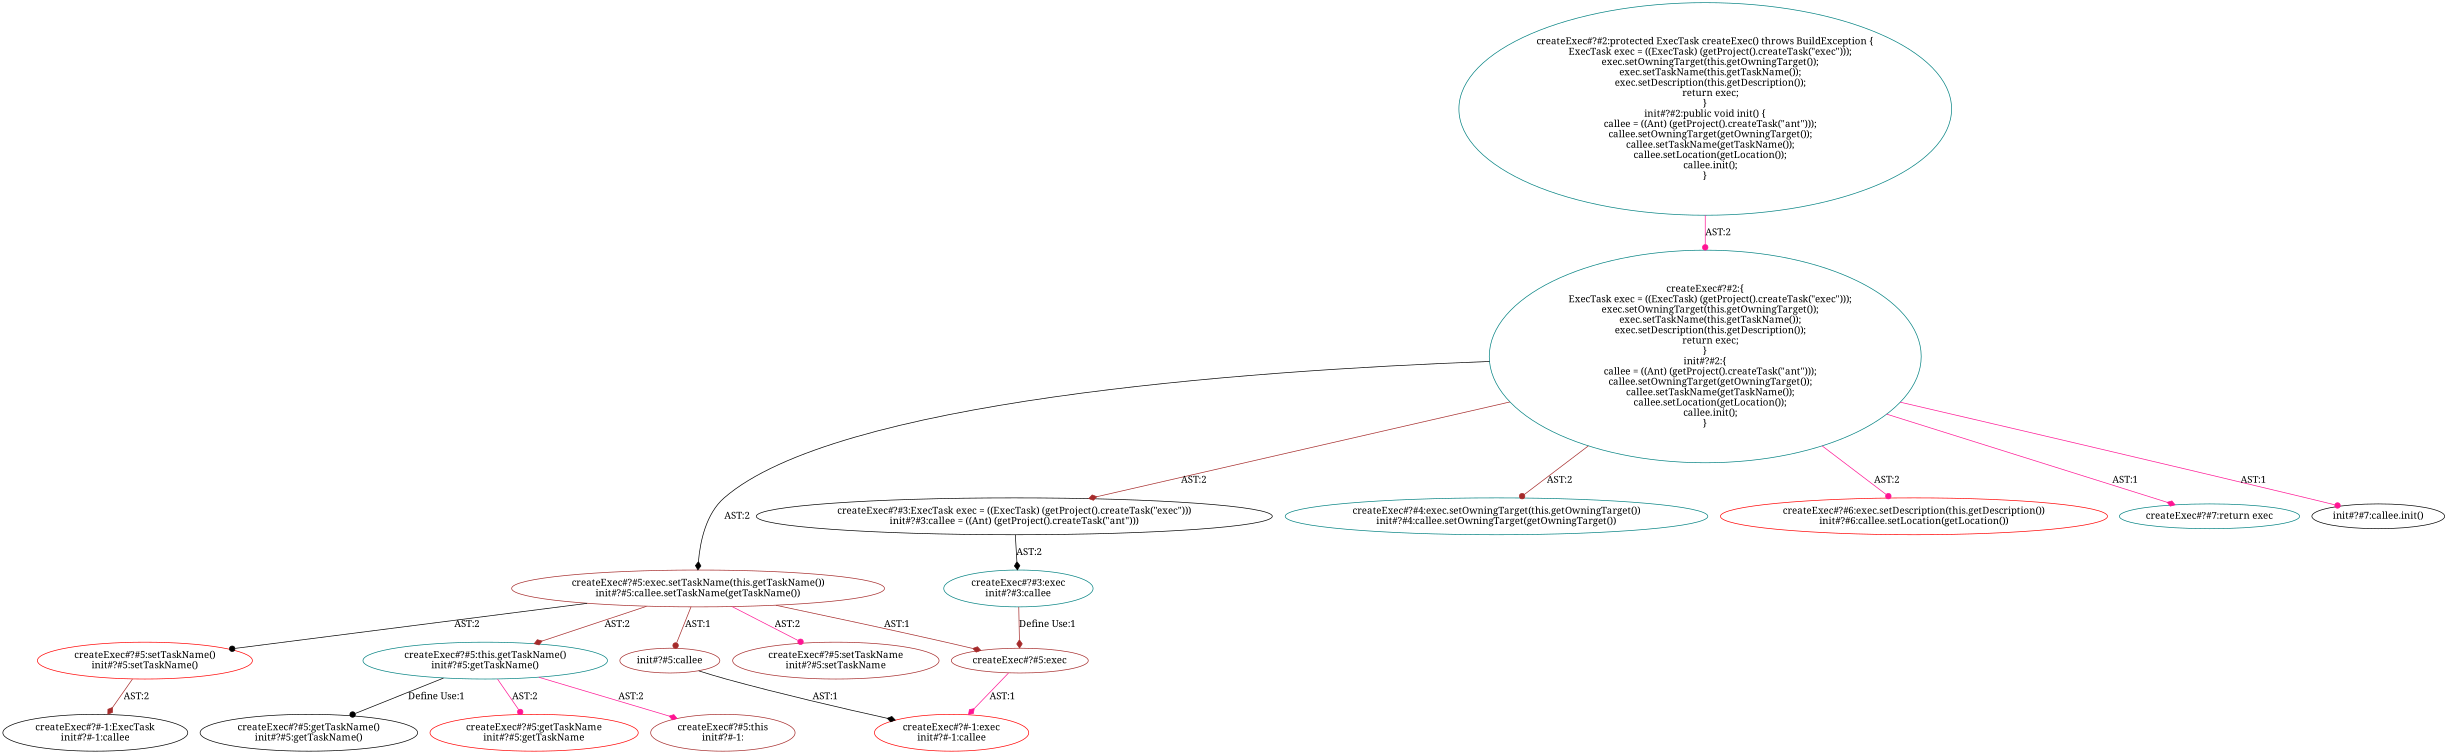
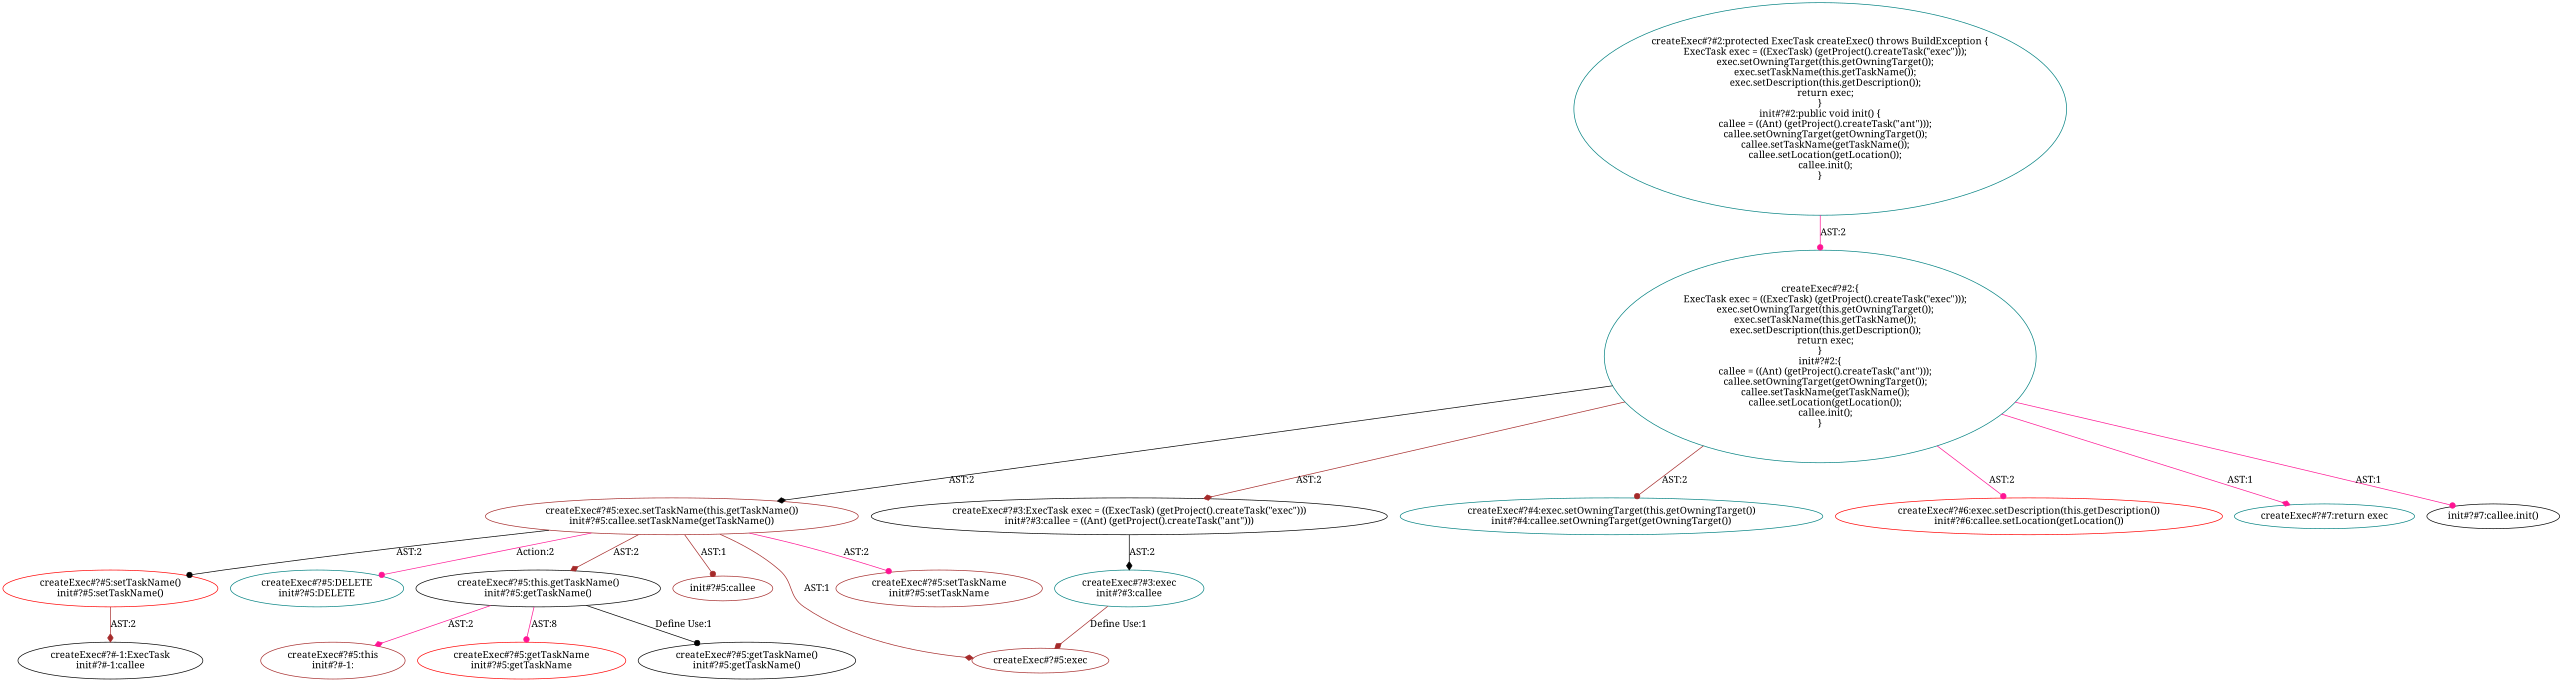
  digraph {
    fontname="Noto Serif"
    node [color=teal fontname="Noto Serif" shape=ellipse]
    edge [arrowhead=diamond color=deeppink fontname="Noto Serif"]
+   n1 [label="createExec#?#5:DELETE\ninit#?#5:DELETE"]
    n2 [color=brown label="createExec#?#5:exec.setTaskName(this.getTaskName())\ninit#?#5:callee.setTaskName(getTaskName())"]
    n3 [color=brown label="createExec#?#5:setTaskName\ninit#?#5:setTaskName"]
    n4 [color=brown label="createExec#?#5:exec"]
    n5 [color=red label="createExec#?#5:setTaskName()\ninit#?#5:setTaskName()"]
-   n6 [label="createExec#?#5:this.getTaskName()\ninit#?#5:getTaskName()"]
+   n6 [color=black label="createExec#?#5:this.getTaskName()\ninit#?#5:getTaskName()"]
    n7 [color=brown label="init#?#5:callee"]
-   n8 [color=red label="createExec#?#-1:exec\ninit#?#-1:callee"]
    n9 [color=black label="createExec#?#-1:ExecTask\ninit#?#-1:callee"]
    n10 [color=red label="createExec#?#5:getTaskName\ninit#?#5:getTaskName"]
    n11 [color=brown label="createExec#?#5:this\ninit#?#-1:"]
    n12 [color=black label="createExec#?#5:getTaskName()\ninit#?#5:getTaskName()"]
    n13 [label="createExec#?#2:\{\n    ExecTask exec = ((ExecTask) (getProject().createTask(\"exec\")));\n    exec.setOwningTarget(this.getOwningTarget());\n    exec.setTaskName(this.getTaskName());\n    exec.setDescription(this.getDescription());\n    return exec;\n\}\ninit#?#2:\{\n    callee = ((Ant) (getProject().createTask(\"ant\")));\n    callee.setOwningTarget(getOwningTarget());\n    callee.setTaskName(getTaskName());\n    callee.setLocation(getLocation());\n    callee.init();\n\}"]
    n14 [color=black label="createExec#?#3:ExecTask exec = ((ExecTask) (getProject().createTask(\"exec\")))\ninit#?#3:callee = ((Ant) (getProject().createTask(\"ant\")))"]
    n15 [label="createExec#?#4:exec.setOwningTarget(this.getOwningTarget())\ninit#?#4:callee.setOwningTarget(getOwningTarget())"]
    n16 [color=red label="createExec#?#6:exec.setDescription(this.getDescription())\ninit#?#6:callee.setLocation(getLocation())"]
    n17 [label="createExec#?#7:return exec"]
    n18 [color=black label="init#?#7:callee.init()"]
    n19 [label="createExec#?#3:exec\ninit#?#3:callee"]
    n20 [label="createExec#?#2:protected ExecTask createExec() throws BuildException \{\n    ExecTask exec = ((ExecTask) (getProject().createTask(\"exec\")));\n    exec.setOwningTarget(this.getOwningTarget());\n    exec.setTaskName(this.getTaskName());\n    exec.setDescription(this.getDescription());\n    return exec;\n\}\ninit#?#2:public void init() \{\n    callee = ((Ant) (getProject().createTask(\"ant\")));\n    callee.setOwningTarget(getOwningTarget());\n    callee.setTaskName(getTaskName());\n    callee.setLocation(getLocation());\n    callee.init();\n\}"]
+   n2 -> n1 [arrowhead=dot label="Action:2"]
    n2 -> n3 [arrowhead=dot label="AST:2"]
    n2 -> n4 [color=brown label="AST:1"]
    n2 -> n5 [arrowhead=dot color=black label="AST:2"]
    n2 -> n6 [color=brown label="AST:2"]
    n2 -> n7 [arrowhead=dot color=brown label="AST:1"]
-   n4 -> n8 [label="AST:1"]
    n5 -> n9 [color=brown label="AST:2"]
-   n6 -> n10 [arrowhead=dot label="AST:2"]
+   n6 -> n10 [arrowhead=dot label="AST:8"]
    n6 -> n11 [label="AST:2"]
    n6 -> n12 [arrowhead=dot color=black label="Define Use:1"]
-   n7 -> n8 [color=black label="AST:1"]
    n13 -> n2 [color=black label="AST:2"]
    n13 -> n14 [color=brown label="AST:2"]
    n13 -> n15 [arrowhead=dot color=brown label="AST:2"]
    n13 -> n16 [arrowhead=dot label="AST:2"]
    n13 -> n17 [label="AST:1"]
    n13 -> n18 [arrowhead=dot label="AST:1"]
    n14 -> n19 [color=black label="AST:2"]
    n19 -> n4 [color=brown label="Define Use:1"]
    n20 -> n13 [arrowhead=dot label="AST:2"]
  }
